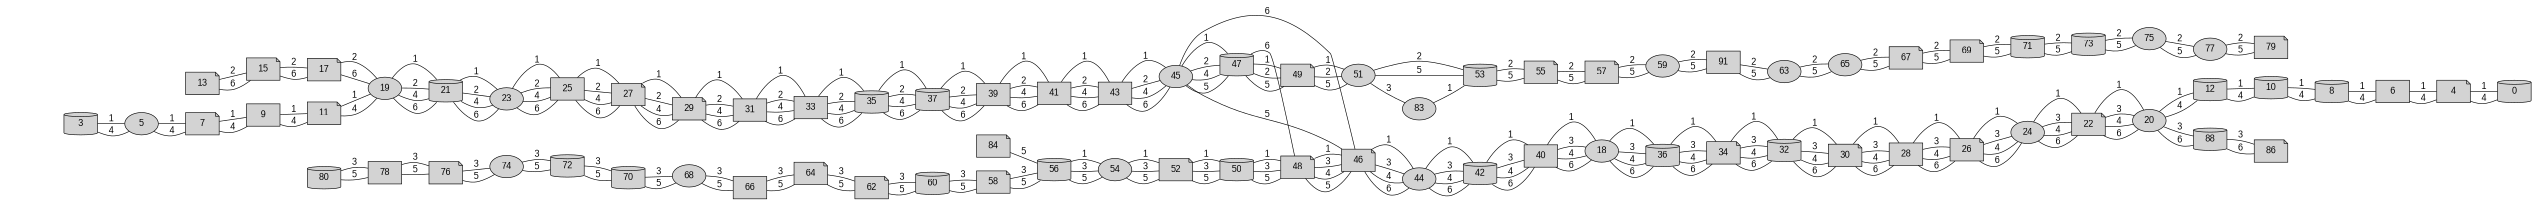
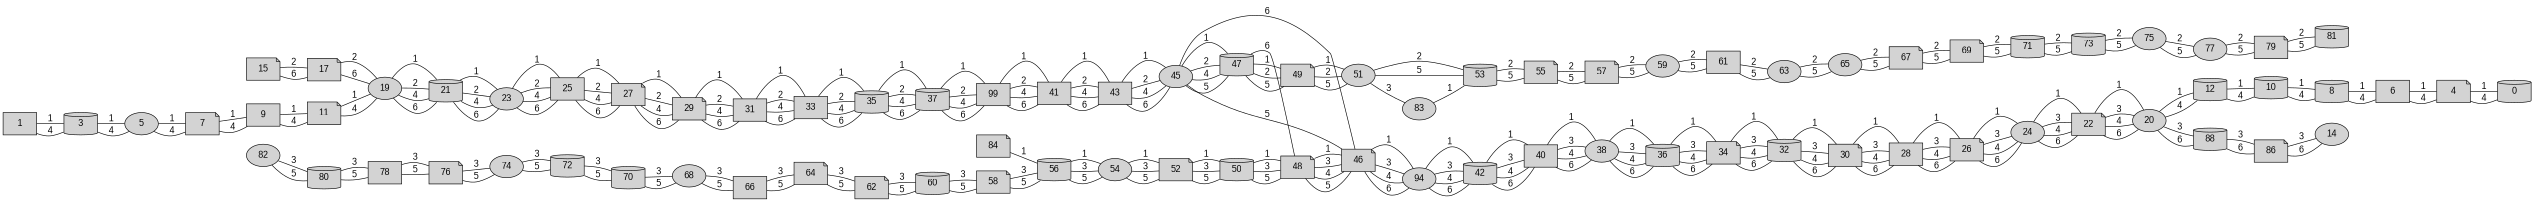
  graph {
    fontname="Liberation Sans"
    ordering=out
    rankdir=LR
    node [fontname="Liberation Sans" shape=note style=filled]
    edge [color="#000000" fontname="Liberation Sans"]
+   1 [shape=box]
    3 [shape=cylinder]
    5 [shape=ellipse]
    n4 [label=0 shape=cylinder]
    7
    4
    9 [shape=box]
    6 [shape=box]
    11
    8 [shape=cylinder]
    19 [shape=ellipse]
    10 [shape=cylinder]
    21 [shape=cylinder]
    12 [shape=cylinder]
-   13
    15
    17
+   14 [shape=ellipse]
    n19 [label=86]
    n20 [label=88 shape=cylinder]
    23 [shape=ellipse]
    20 [shape=ellipse]
    25 [shape=box]
    22
    27
    24 [shape=ellipse]
    29
    26
    31 [shape=box]
    28 [shape=box]
    33 [shape=box]
    30
    35 [shape=cylinder]
    32 [shape=cylinder]
    37 [shape=cylinder]
    34
-   39 [shape=box]
+   39 [shape=box label=99]
    36 [shape=cylinder]
    41 [shape=box]
-   38 [shape=ellipse label=18]
+   38 [shape=ellipse]
    43 [shape=box]
    40 [shape=box]
    45 [shape=ellipse]
    42 [shape=cylinder]
    46
    47 [shape=cylinder]
-   44 [shape=ellipse]
+   44 [shape=ellipse label=94]
    48
    49
    51 [shape=ellipse]
    53 [shape=cylinder]
    83 [shape=ellipse]
    50 [shape=cylinder]
    55
    52
    57
    54 [shape=ellipse]
    59 [shape=ellipse]
    56 [shape=cylinder]
-   61 [shape=box label=91]
+   61 [shape=box]
    58
    63 [shape=ellipse]
    60 [shape=cylinder]
    65 [shape=ellipse]
    62
    67
    64
    69
    66 [shape=box]
    71 [shape=cylinder]
    68 [shape=ellipse]
    73 [shape=cylinder]
    70 [shape=cylinder]
    75 [shape=ellipse]
    72 [shape=cylinder]
    77 [shape=ellipse]
    74 [shape=ellipse]
    79
    76
+   81 [shape=cylinder]
    78 [shape=box]
    80 [shape=cylinder]
+   82 [shape=ellipse]
    84
+   1 -- 3 [label=1]
+   1 -- 3 [label=4]
    3 -- 5 [label=1]
    3 -- 5 [label=4]
    5 -- 7 [label=1]
    5 -- 7 [label=4]
    7 -- 9 [label=1]
    7 -- 9 [label=4]
    4 -- n4 [label=1]
    4 -- n4 [label=4]
    9 -- 11 [label=1]
    9 -- 11 [label=4]
    6 -- 4 [label=1]
    6 -- 4 [label=4]
    11 -- 19 [label=1]
    11 -- 19 [label=4]
    8 -- 6 [label=1]
    8 -- 6 [label=4]
    19 -- 21 [label=1]
    19 -- 21 [label=2]
    19 -- 21 [label=4]
    19 -- 21 [label=6]
    10 -- 8 [label=1]
    10 -- 8 [label=4]
    21 -- 23 [label=1]
    21 -- 23 [label=2]
    21 -- 23 [label=4]
    21 -- 23 [label=6]
    12 -- 10 [label=1]
    12 -- 10 [label=4]
-   13 -- 15 [label=2]
-   13 -- 15 [label=6]
    15 -- 17 [label=2]
    15 -- 17 [label=6]
    17 -- 19 [label=2]
    17 -- 19 [label=6]
+   n19 -- 14 [label=3]
+   n19 -- 14 [label=6]
    n20 -- n19 [label=3]
    n20 -- n19 [label=6]
    23 -- 25 [label=1]
    23 -- 25 [label=2]
    23 -- 25 [label=4]
    23 -- 25 [label=6]
    20 -- 12 [label=1]
    20 -- 12 [label=4]
    20 -- n20 [label=3]
    20 -- n20 [label=6]
    25 -- 27 [label=1]
    25 -- 27 [label=2]
    25 -- 27 [label=4]
    25 -- 27 [label=6]
    22 -- 20 [label=1]
    22 -- 20 [label=3]
    22 -- 20 [label=4]
    22 -- 20 [label=6]
    27 -- 29 [label=1]
    27 -- 29 [label=2]
    27 -- 29 [label=4]
    27 -- 29 [label=6]
    24 -- 22 [label=1]
    24 -- 22 [label=3]
    24 -- 22 [label=4]
    24 -- 22 [label=6]
    29 -- 31 [label=1]
    29 -- 31 [label=2]
    29 -- 31 [label=4]
    29 -- 31 [label=6]
    26 -- 24 [label=1]
    26 -- 24 [label=3]
    26 -- 24 [label=4]
    26 -- 24 [label=6]
    31 -- 33 [label=1]
    31 -- 33 [label=2]
    31 -- 33 [label=4]
    31 -- 33 [label=6]
    28 -- 26 [label=1]
    28 -- 26 [label=3]
    28 -- 26 [label=4]
    28 -- 26 [label=6]
    33 -- 35 [label=1]
    33 -- 35 [label=2]
    33 -- 35 [label=4]
    33 -- 35 [label=6]
    30 -- 28 [label=1]
    30 -- 28 [label=3]
    30 -- 28 [label=4]
    30 -- 28 [label=6]
    35 -- 37 [label=1]
    35 -- 37 [label=2]
    35 -- 37 [label=4]
    35 -- 37 [label=6]
    32 -- 30 [label=1]
    32 -- 30 [label=3]
    32 -- 30 [label=4]
    32 -- 30 [label=6]
    37 -- 39 [label=1]
    37 -- 39 [label=2]
    37 -- 39 [label=4]
    37 -- 39 [label=6]
    34 -- 32 [label=1]
    34 -- 32 [label=3]
    34 -- 32 [label=4]
    34 -- 32 [label=6]
    39 -- 41 [label=1]
    39 -- 41 [label=2]
    39 -- 41 [label=4]
    39 -- 41 [label=6]
    36 -- 34 [label=1]
    36 -- 34 [label=3]
    36 -- 34 [label=4]
    36 -- 34 [label=6]
    41 -- 43 [label=1]
    41 -- 43 [label=2]
    41 -- 43 [label=4]
    41 -- 43 [label=6]
    38 -- 36 [label=1]
    38 -- 36 [label=3]
    38 -- 36 [label=4]
    38 -- 36 [label=6]
    43 -- 45 [label=1]
    43 -- 45 [label=2]
    43 -- 45 [label=4]
    43 -- 45 [label=6]
    40 -- 38 [label=1]
    40 -- 38 [label=3]
    40 -- 38 [label=4]
    40 -- 38 [label=6]
    45 -- 46 [label=6]
    45 -- 47 [label=1]
    45 -- 47 [label=2]
    45 -- 47 [label=4]
    45 -- 47 [label=5]
    42 -- 40 [label=1]
    42 -- 40 [label=3]
    42 -- 40 [label=4]
    42 -- 40 [label=6]
    46 -- 45 [label=5]
    46 -- 44 [label=1]
    46 -- 44 [label=3]
    46 -- 44 [label=4]
    46 -- 44 [label=6]
    47 -- 48 [label=6]
    47 -- 49 [label=1]
    47 -- 49 [label=2]
    47 -- 49 [label=5]
    44 -- 42 [label=1]
    44 -- 42 [label=3]
    44 -- 42 [label=4]
    44 -- 42 [label=6]
    48 -- 46 [label=1]
    48 -- 46 [label=3]
    48 -- 46 [label=4]
    48 -- 46 [label=5]
    49 -- 51 [label=1]
    49 -- 51 [label=2]
    49 -- 51 [label=5]
    51 -- 53 [label=2]
    51 -- 53 [label=5]
    51 -- 83 [label=3]
    53 -- 55 [label=2]
    53 -- 55 [label=5]
    83 -- 53 [label=1]
    50 -- 48 [label=1]
    50 -- 48 [label=3]
    50 -- 48 [label=5]
    55 -- 57 [label=2]
    55 -- 57 [label=5]
    52 -- 50 [label=1]
    52 -- 50 [label=3]
    52 -- 50 [label=5]
    57 -- 59 [label=2]
    57 -- 59 [label=5]
    54 -- 52 [label=1]
    54 -- 52 [label=3]
    54 -- 52 [label=5]
    59 -- 61 [label=2]
    59 -- 61 [label=5]
    56 -- 54 [label=1]
    56 -- 54 [label=3]
    56 -- 54 [label=5]
    61 -- 63 [label=2]
    61 -- 63 [label=5]
    58 -- 56 [label=3]
    58 -- 56 [label=5]
    63 -- 65 [label=2]
    63 -- 65 [label=5]
    60 -- 58 [label=3]
    60 -- 58 [label=5]
    65 -- 67 [label=2]
    65 -- 67 [label=5]
    62 -- 60 [label=3]
    62 -- 60 [label=5]
    67 -- 69 [label=2]
    67 -- 69 [label=5]
    64 -- 62 [label=3]
    64 -- 62 [label=5]
    69 -- 71 [label=2]
    69 -- 71 [label=5]
    66 -- 64 [label=3]
    66 -- 64 [label=5]
    71 -- 73 [label=2]
    71 -- 73 [label=5]
    68 -- 66 [label=3]
    68 -- 66 [label=5]
    73 -- 75 [label=2]
    73 -- 75 [label=5]
    70 -- 68 [label=3]
    70 -- 68 [label=5]
    75 -- 77 [label=2]
    75 -- 77 [label=5]
    72 -- 70 [label=3]
    72 -- 70 [label=5]
    77 -- 79 [label=2]
    77 -- 79 [label=5]
    74 -- 72 [label=3]
    74 -- 72 [label=5]
+   79 -- 81 [label=2]
+   79 -- 81 [label=5]
    76 -- 74 [label=3]
    76 -- 74 [label=5]
    78 -- 76 [label=3]
    78 -- 76 [label=5]
    80 -- 78 [label=3]
    80 -- 78 [label=5]
-   84 -- 56 [label=5]
+   82 -- 80 [label=3]
+   82 -- 80 [label=5]
+   84 -- 56 [label=1]
  }
